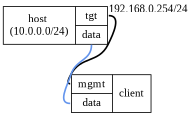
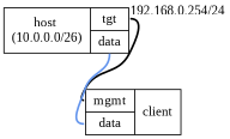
  graph {
    fontname="Liberation Serif"
    node [fontname="Liberation Serif" shape=record]
    edge [fontname="Liberation Serif" penwidth=2]
-   n1 [kind=controller label="host \n(10.0.0.0/24) | { <tgt> tgt | <data> data }"]
+   n1 [kind=controller label="host \n(10.0.0.0/26) | { <tgt> tgt | <data> data }"]
    n2 [kind=infix label="{ <mgmt> mgmt | <data> data } | client"]
    n1 -- n2 [color=black headport=mgmt kind=mgmt taillabel="192.168.0.254/24" tailport=tgt]
    n1 -- n2 [color=cornflowerblue headport=data tailport=data]
  }
